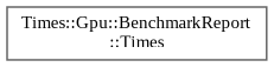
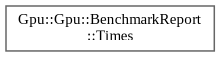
  digraph {
    rankdir=LR
    fontname="Liberation Serif"
-   n1 [color=grey40 fillcolor=white fontname="Liberation Serif" fontsize=10 height=0.2 label="Times::Gpu::BenchmarkReport\l::Times" shape=box style=filled width=0.4]
+   n1 [color=grey40 fillcolor=white fontname="Liberation Serif" fontsize=10 height=0.2 label="Gpu::Gpu::BenchmarkReport\l::Times" shape=box style=filled width=0.4]
  }
